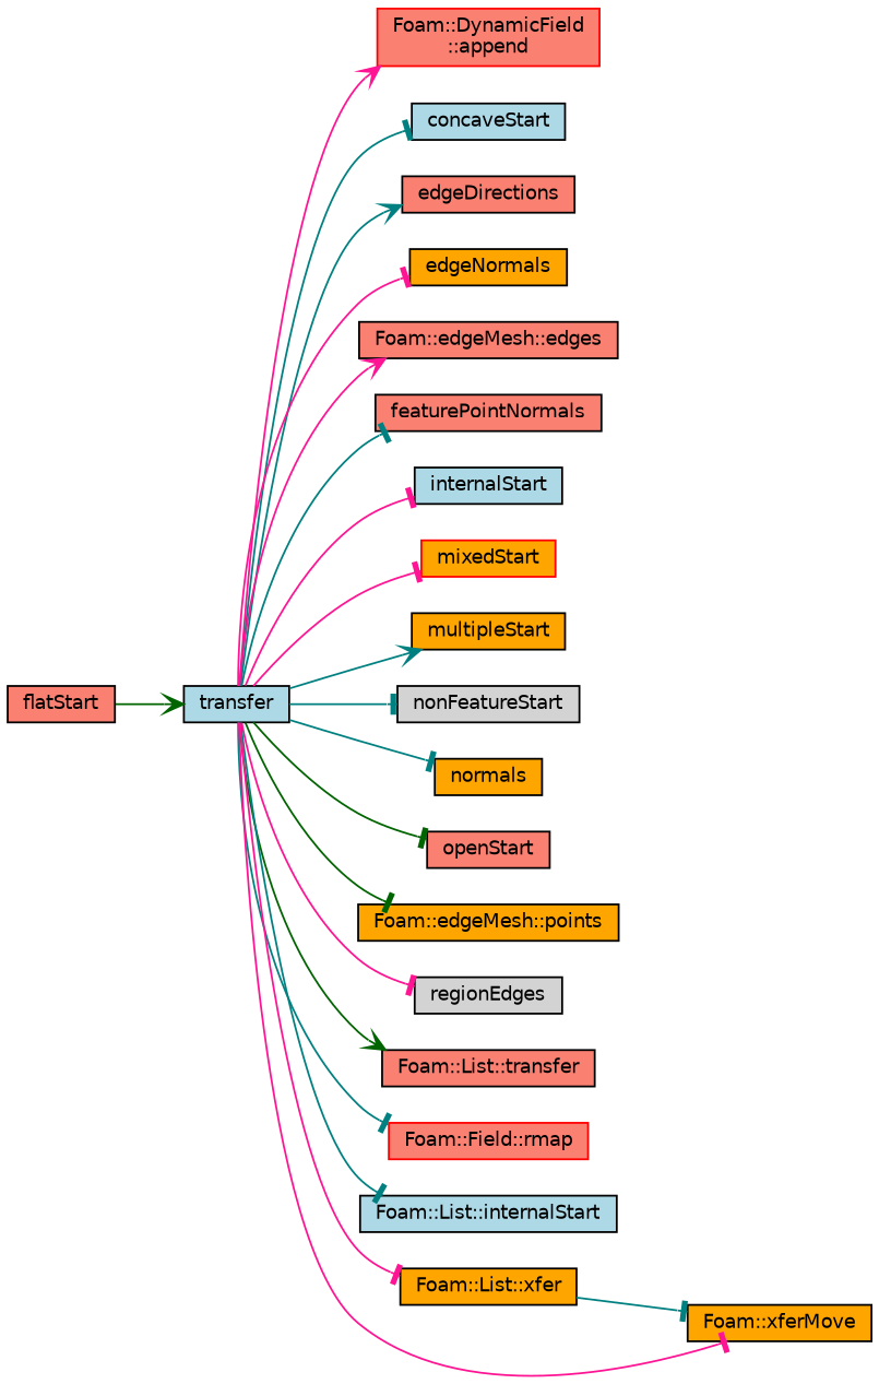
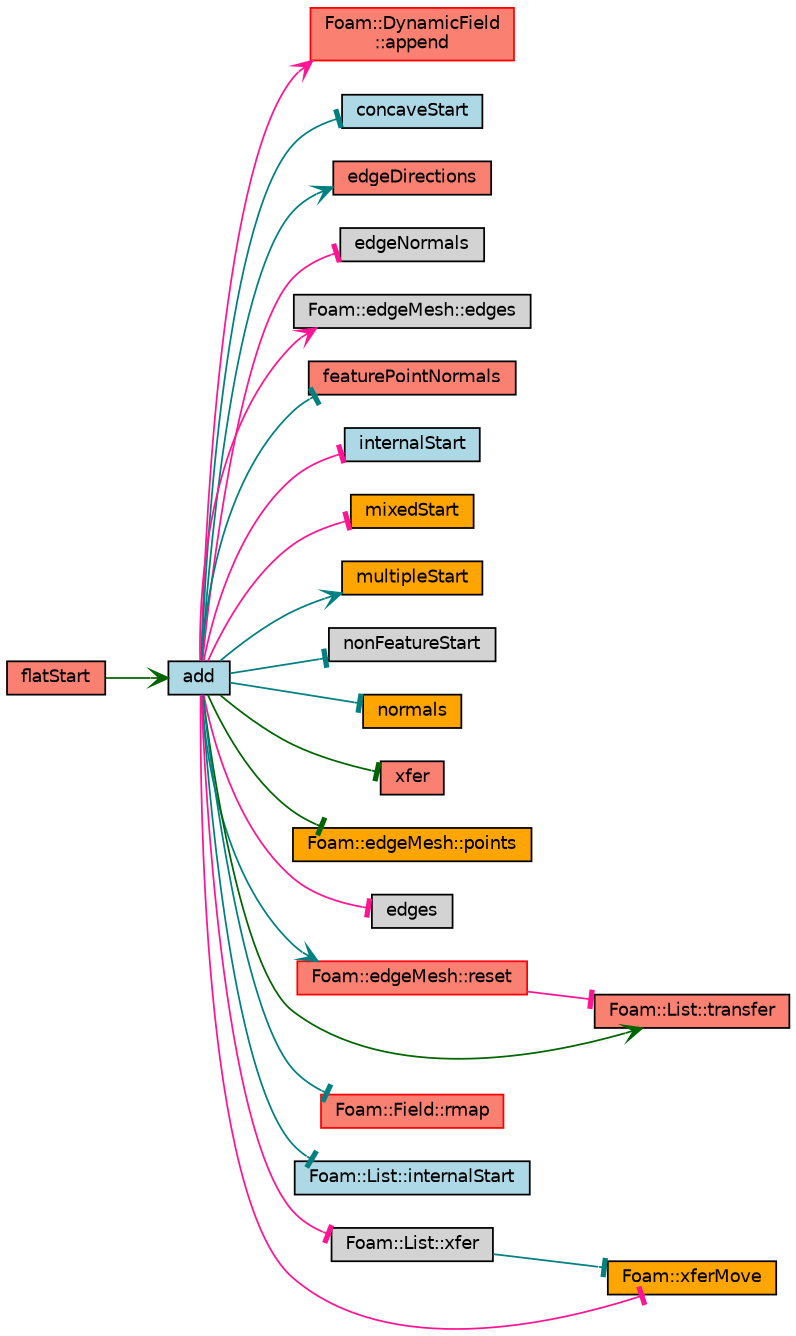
  digraph {
    rankdir=LR
    node [color=black fillcolor=salmon fontname=Helvetica fontsize=10 shape=record style=filled]
    edge [arrowhead=tee color=teal fontname=Helvetica fontsize=10 labelfontname=Helvetica labelfontsize=10 style=solid]
-   n1 [fillcolor=lightblue fontcolor=black height=0.2 label=transfer width=0.4]
+   n1 [fillcolor=lightblue fontcolor=black height=0.2 label=add width=0.4]
    n2 [color=red height=0.2 label="Foam::DynamicField\l::append" width=0.4]
    n3 [fillcolor=lightblue height=0.2 label=concaveStart width=0.4]
    n4 [height=0.2 label=edgeDirections width=0.4]
-   n5 [fillcolor=orange height=0.2 label=edgeNormals width=0.4]
-   n6 [height=0.2 label="Foam::edgeMesh::edges" width=0.4]
+   n5 [fillcolor=lightgrey height=0.2 label=edgeNormals width=0.4]
+   n6 [fillcolor=lightgrey height=0.2 label="Foam::edgeMesh::edges" width=0.4]
    n7 [height=0.2 label=featurePointNormals width=0.4]
    n8 [fillcolor=lightblue height=0.2 label=internalStart width=0.4]
-   n9 [color=red fillcolor=orange height=0.2 label=mixedStart width=0.4]
+   n9 [fillcolor=orange height=0.2 label=mixedStart width=0.4]
    n10 [fillcolor=orange height=0.2 label=multipleStart width=0.4]
    n11 [fillcolor=lightgrey height=0.2 label=nonFeatureStart width=0.4]
    n12 [fillcolor=orange height=0.2 label=normals width=0.4]
-   n13 [height=0.2 label=openStart width=0.4]
+   n13 [height=0.2 label=xfer width=0.4]
    n14 [fillcolor=orange height=0.2 label="Foam::edgeMesh::points" width=0.4]
-   n15 [fillcolor=lightgrey height=0.2 label=regionEdges width=0.4]
+   n15 [fillcolor=lightgrey height=0.2 label=edges width=0.4]
+   n16 [color=red height=0.2 label="Foam::edgeMesh::reset" width=0.4]
    n17 [height=0.2 label="Foam::List::transfer" width=0.4]
    n18 [color=red height=0.2 label="Foam::Field::rmap" width=0.4]
    n19 [fillcolor=lightblue height=0.2 label="Foam::List::internalStart" width=0.4]
-   n20 [fillcolor=orange height=0.2 label="Foam::List::xfer" width=0.4]
+   n20 [fillcolor=lightgrey height=0.2 label="Foam::List::xfer" width=0.4]
    n21 [fillcolor=orange height=0.2 label="Foam::xferMove" width=0.4]
    n22 [height=0.2 label=flatStart width=0.4]
    n1 -> n2 [arrowhead=vee color=deeppink]
    n1 -> n3
    n1 -> n4 [arrowhead=vee]
    n1 -> n5 [color=deeppink]
    n1 -> n6 [arrowhead=vee color=deeppink]
    n1 -> n7
    n1 -> n8 [color=deeppink]
    n1 -> n9 [color=deeppink]
    n1 -> n10 [arrowhead=vee]
    n1 -> n11
    n1 -> n12
    n1 -> n13 [color=darkgreen]
    n1 -> n14 [color=darkgreen]
    n1 -> n15 [color=deeppink]
+   n1 -> n16 [arrowhead=vee]
    n1 -> n17 [arrowhead=vee color=darkgreen]
    n1 -> n18
    n1 -> n19
    n1 -> n20 [color=deeppink]
    n1 -> n21 [color=deeppink]
+   n16 -> n17 [color=deeppink]
    n20 -> n21
    n22 -> n1 [arrowhead=vee color=darkgreen]
  }
